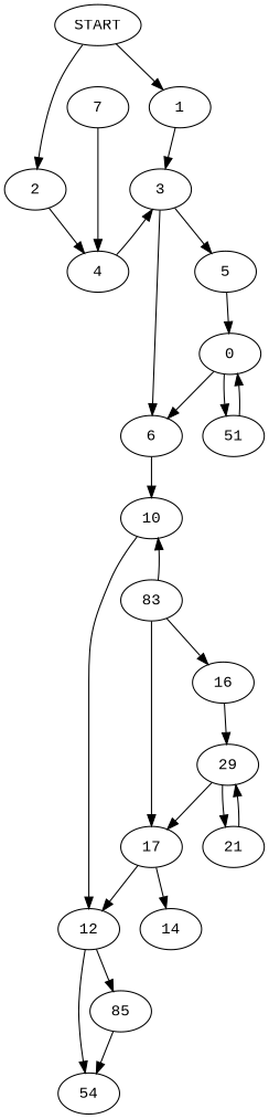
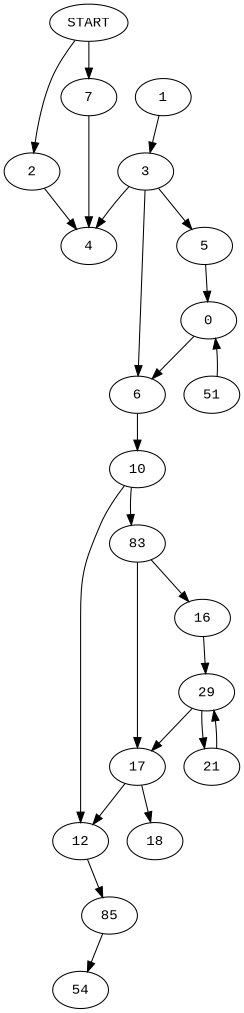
  digraph {
    fontname="Liberation Mono"
    node [fontname="Liberation Mono"]
    edge [fontname="Liberation Mono"]
    n1 [label=START]
    1
    2
    3
    4
    5
    6
    n8 [label=0]
    10
    7
    n11 [label=51]
    12
    n13 [label=83]
    n14 [label=54]
    n15 [label=85]
    16
    17
    n18 [label=29]
-   18 [label=14]
+   18
    n20 [label=21]
-   n1 -> 1
+   n1 -> 7
    n1 -> 2
    1 -> 3
    2 -> 4
    3 -> 5
    3 -> 6
-   4 -> 3
+   3 -> 4
    5 -> n8
    6 -> 10
    n8 -> 6
-   n8 -> n11
    10 -> 12
-   n13 -> 10
+   10 -> n13
    7 -> 4
    n11 -> n8
-   12 -> n14
    12 -> n15
    n13 -> 16
    n13 -> 17
    n15 -> n14
    16 -> n18
    17 -> 12
    17 -> 18
    n18 -> 17
    n18 -> n20
    n20 -> n18
  }
